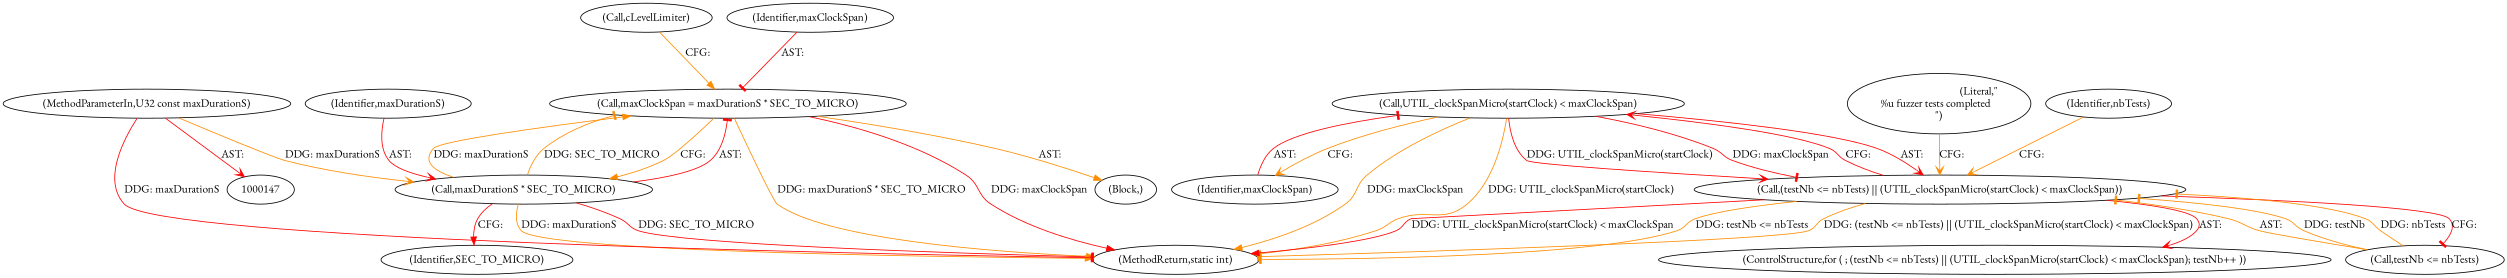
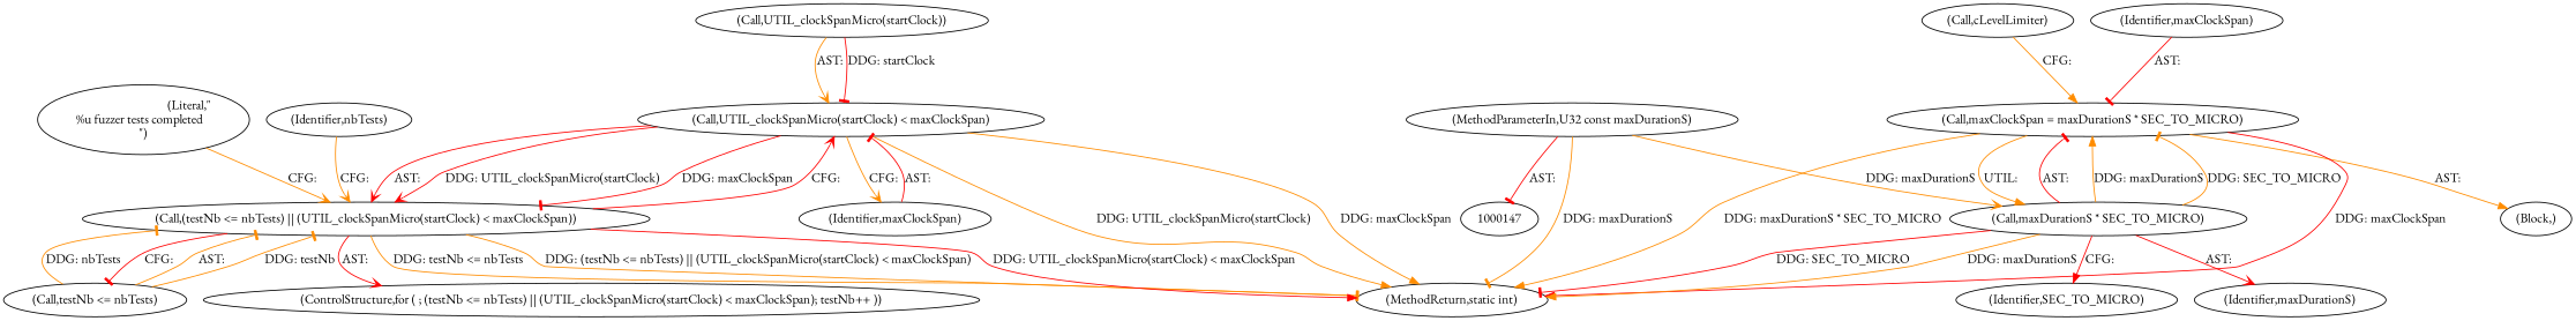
  digraph {
    fontname="EB Garamond"
    node [fontname="EB Garamond"]
    edge [arrowhead=tee color=darkorange fontname="EB Garamond"]
    n1 [label="(Call,maxClockSpan = maxDurationS * SEC_TO_MICRO)"]
    n2 [label="(Call,maxDurationS * SEC_TO_MICRO)"]
    n3 [label="(Block,)"]
    n4 [label="(MethodReturn,static int)"]
    n5 [label="(Identifier,SEC_TO_MICRO)"]
    n6 [label="(Call,UTIL_clockSpanMicro(startClock) < maxClockSpan)"]
    n7 [label="(Call,(testNb <= nbTests) || (UTIL_clockSpanMicro(startClock) < maxClockSpan))"]
    n8 [label="(Identifier,maxClockSpan)"]
    n9 [label="(MethodParameterIn,U32 const maxDurationS)"]
    1000147
    n11 [label="(ControlStructure,for ( ; (testNb <= nbTests) || (UTIL_clockSpanMicro(startClock) < maxClockSpan); testNb++ ))"]
    n12 [label="(Call,testNb <= nbTests)"]
+   n13 [label="(Call,UTIL_clockSpanMicro(startClock))"]
    n14 [label="(Call,cLevelLimiter)"]
    n15 [label="(Identifier,maxDurationS)"]
    n16 [label="(Literal,\"\r%u fuzzer tests completed   \n\")"]
    n17 [label="(Identifier,maxClockSpan)"]
    n18 [label="(Identifier,nbTests)"]
-   n1 -> n2 [arrowhead=normal label="CFG: "]
+   n1 -> n2 [arrowhead=normal label="UTIL: "]
    n1 -> n3 [arrowhead=normal label="AST: "]
    n1 -> n4 [arrowhead=normal label="DDG: maxDurationS * SEC_TO_MICRO"]
    n1 -> n4 [arrowhead=normal color=red label="DDG: maxClockSpan"]
    n2 -> n1 [color=red label="AST: "]
    n2 -> n1 [arrowhead=normal label="DDG: maxDurationS"]
    n2 -> n1 [label="DDG: SEC_TO_MICRO"]
    n2 -> n4 [color=red label="DDG: SEC_TO_MICRO"]
    n2 -> n4 [arrowhead=normal label="DDG: maxDurationS"]
    n2 -> n5 [arrowhead=normal color=red label="CFG: "]
    n6 -> n4 [arrowhead=normal label="DDG: UTIL_clockSpanMicro(startClock)"]
    n6 -> n4 [arrowhead=normal label="DDG: maxClockSpan"]
    n6 -> n7 [arrowhead=vee color=red label="AST: "]
    n6 -> n7 [arrowhead=vee color=red label="DDG: UTIL_clockSpanMicro(startClock)"]
    n6 -> n7 [color=red label="DDG: maxClockSpan"]
    n6 -> n8 [arrowhead=vee label="CFG: "]
    n7 -> n4 [label="DDG: testNb <= nbTests"]
    n7 -> n4 [label="DDG: (testNb <= nbTests) || (UTIL_clockSpanMicro(startClock) < maxClockSpan)"]
    n7 -> n4 [arrowhead=normal color=red label="DDG: UTIL_clockSpanMicro(startClock) < maxClockSpan"]
    n7 -> n6 [arrowhead=vee color=red label="CFG: "]
    n7 -> n11 [arrowhead=vee color=red label="AST: "]
    n7 -> n12 [color=red label="CFG: "]
    n8 -> n6 [color=red label="AST: "]
    n9 -> n2 [arrowhead=vee label="DDG: maxDurationS"]
-   n9 -> n4 [color=red label="DDG: maxDurationS"]
-   n9 -> 1000147 [arrowhead=vee color=red label="AST: "]
+   n9 -> n4 [label="DDG: maxDurationS"]
+   n9 -> 1000147 [color=red label="AST: "]
    n12 -> n7 [label="AST: "]
    n12 -> n7 [label="DDG: testNb"]
    n12 -> n7 [label="DDG: nbTests"]
+   n13 -> n6 [arrowhead=vee label="AST: "]
+   n13 -> n6 [color=red label="DDG: startClock"]
    n14 -> n1 [arrowhead=normal label="CFG: "]
-   n15 -> n2 [arrowhead=vee color=red label="AST: "]
+   n2 -> n15 [arrowhead=vee color=red label="AST: "]
    n16 -> n7 [arrowhead=vee label="CFG: "]
    n17 -> n1 [color=red label="AST: "]
    n18 -> n7 [arrowhead=vee label="CFG: "]
  }
